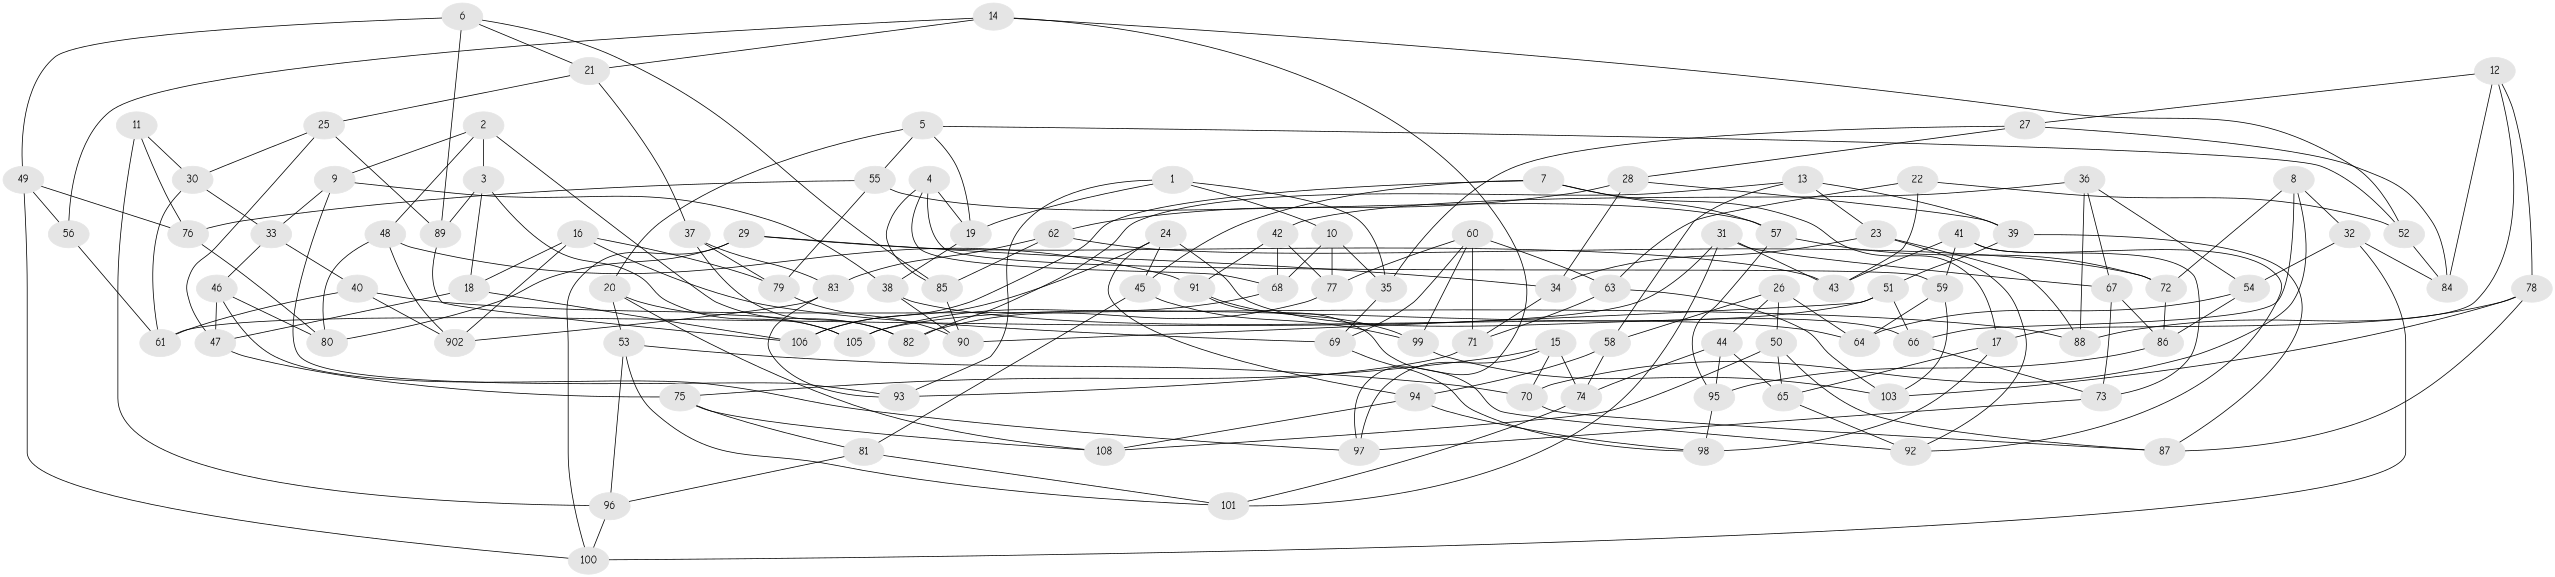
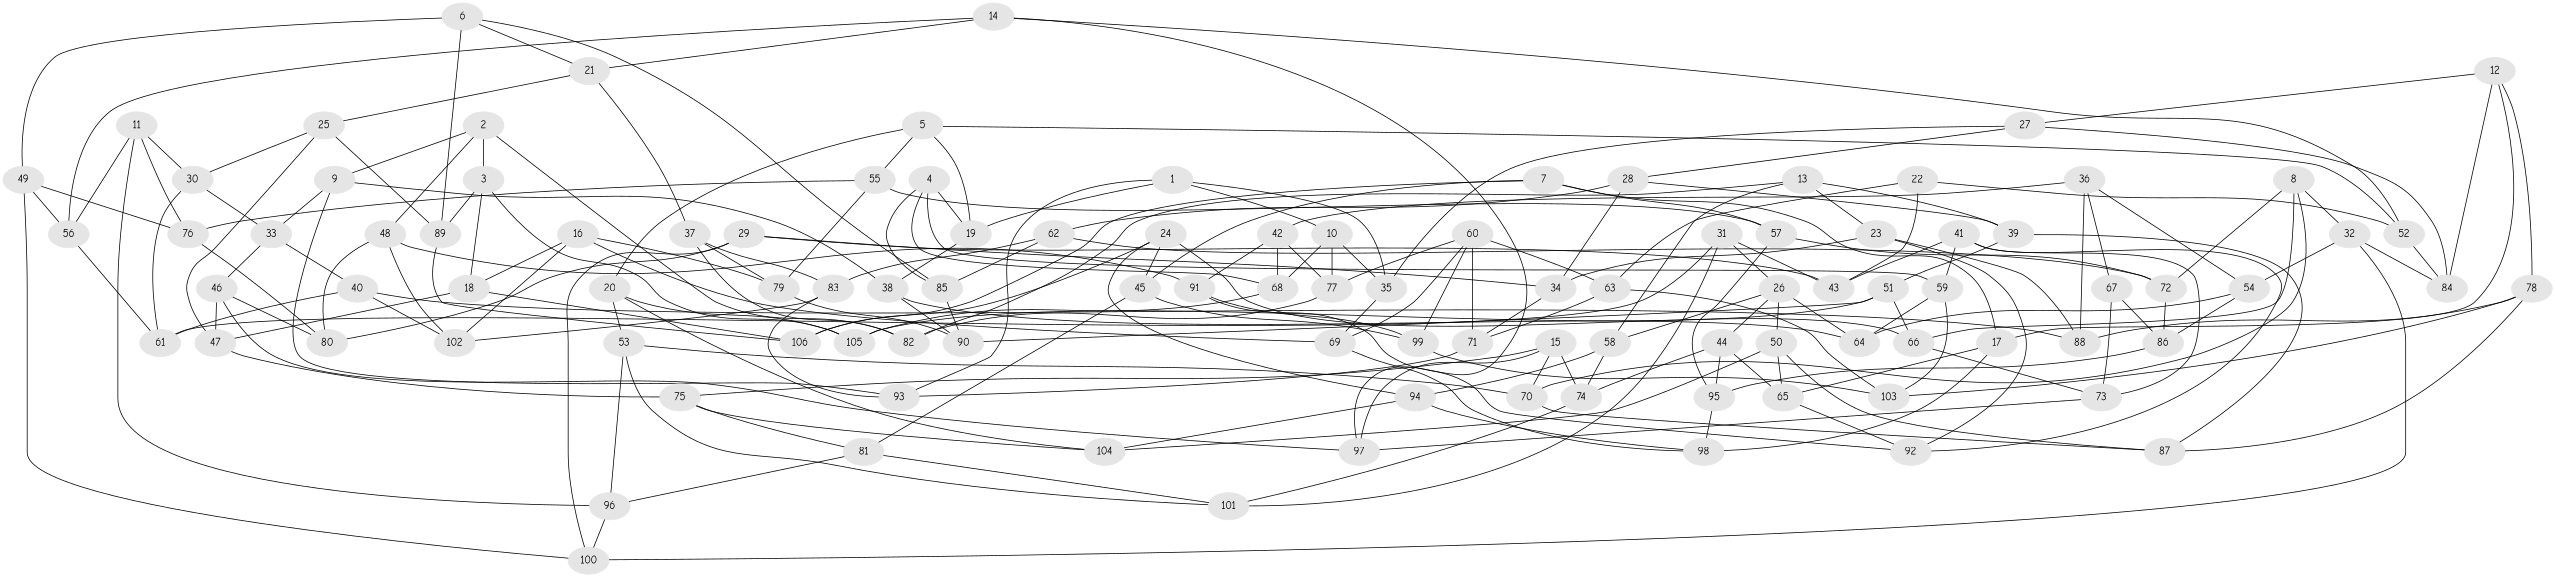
  graph {
    fontname="Comic Neue"
    node [color=gray90 fontname="Comic Neue" style=filled]
    edge [fontname="Comic Neue"]
    1
    10
    19
    35
    93
    68
    77
    38
    69
    2
    3
    9
    48
    82
    18
    89
    105
    33
-   102 [label=902]
+   102
    80
    91
    106
    47
    4
    59
    85
    64
    103
    90
    5
    20
    52
    55
    53
-   104 [label=108]
+   104
    84
    57
    76
    79
    6
    21
    49
    25
    37
    56
    100
    7
    17
    45
    65
    98
    81
    99
    72
    95
    8
    32
    66
    70
    54
    73
    87
    86
    40
    46
    11
    30
    96
    61
    12
    27
    78
    28
    88
    13
    23
    39
    58
    34
    92
    51
    74
    94
    14
    97
    15
    75
    101
    16
    83
    22
    43
    63
    71
    24
    26
    44
    50
    62
    29
    31
    67
    36
    42
    41
    60
    1 -- 10
    1 -- 19
    1 -- 35
    1 -- 93
    10 -- 35
    10 -- 68
    10 -- 77
    19 -- 38
    35 -- 69
    68 -- 105
    77 -- 82
    38 -- 64
    38 -- 90
    69 -- 98
    2 -- 3
    2 -- 9
    2 -- 48
    2 -- 82
    3 -- 18
    3 -- 89
    3 -- 105
    9 -- 93
    9 -- 38
    9 -- 33
    48 -- 102
    48 -- 80
    48 -- 91
    18 -- 106
    18 -- 47
    89 -- 106
    33 -- 40
    33 -- 46
    91 -- 99
    91 -- 92
    47 -- 75
    4 -- 19
    4 -- 68
    4 -- 59
    4 -- 85
    59 -- 64
    59 -- 103
    85 -- 90
    5 -- 19
    5 -- 20
    5 -- 52
    5 -- 55
    20 -- 105
    20 -- 53
    20 -- 104
    52 -- 84
    55 -- 57
    55 -- 76
    55 -- 79
    53 -- 70
    53 -- 96
    53 -- 101
    57 -- 72
    57 -- 95
    76 -- 80
    79 -- 90
    6 -- 89
    6 -- 85
    6 -- 21
    6 -- 49
    21 -- 25
    21 -- 37
    49 -- 76
    49 -- 56
    49 -- 100
    25 -- 89
    25 -- 47
    25 -- 30
    37 -- 82
    37 -- 79
    37 -- 83
    56 -- 61
    7 -- 106
    7 -- 57
    7 -- 17
    7 -- 45
    17 -- 65
    17 -- 98
    45 -- 81
    45 -- 99
    65 -- 92
    81 -- 96
    81 -- 101
    99 -- 103
    72 -- 86
    95 -- 98
    8 -- 72
    8 -- 32
    8 -- 66
    8 -- 70
    32 -- 84
    32 -- 100
    32 -- 54
    66 -- 73
    70 -- 87
    54 -- 64
    54 -- 86
    73 -- 97
    86 -- 95
    40 -- 102
    40 -- 61
    40 -- 88
    46 -- 80
    46 -- 47
    46 -- 97
    11 -- 76
+   11 -- 56
    11 -- 30
    11 -- 96
    30 -- 33
    30 -- 61
    96 -- 100
    12 -- 84
    12 -- 17
    12 -- 27
    12 -- 78
    27 -- 35
    27 -- 84
    27 -- 28
    78 -- 103
    78 -- 87
    78 -- 88
    28 -- 39
    28 -- 34
    28 -- 62
    13 -- 82
    13 -- 23
    13 -- 39
    13 -- 58
    23 -- 88
    23 -- 34
    23 -- 92
    39 -- 87
    39 -- 51
    58 -- 74
    58 -- 94
    34 -- 71
    51 -- 105
    51 -- 90
    51 -- 66
    74 -- 101
    94 -- 104
    94 -- 98
    14 -- 52
    14 -- 21
    14 -- 56
    14 -- 97
    15 -- 70
    15 -- 74
    15 -- 97
    15 -- 75
    75 -- 104
    75 -- 81
    16 -- 69
    16 -- 18
    16 -- 102
    16 -- 79
    83 -- 93
    83 -- 102
    22 -- 52
    22 -- 43
    22 -- 63
    63 -- 103
    63 -- 71
    71 -- 93
    24 -- 106
    24 -- 45
    24 -- 66
    24 -- 94
    26 -- 64
    26 -- 58
    26 -- 44
    26 -- 50
    44 -- 65
    44 -- 95
    44 -- 74
    50 -- 104
    50 -- 65
    50 -- 87
    62 -- 85
    62 -- 72
    62 -- 83
    29 -- 80
    29 -- 100
    29 -- 34
    29 -- 43
    31 -- 61
    31 -- 101
    31 -- 43
-   31 -- 67
+   31 -- 26
    67 -- 73
    67 -- 86
    36 -- 54
    36 -- 88
    36 -- 67
    36 -- 42
    42 -- 68
    42 -- 77
    42 -- 91
    41 -- 59
    41 -- 73
    41 -- 92
    41 -- 43
    60 -- 77
    60 -- 69
    60 -- 99
    60 -- 63
    60 -- 71
  }
